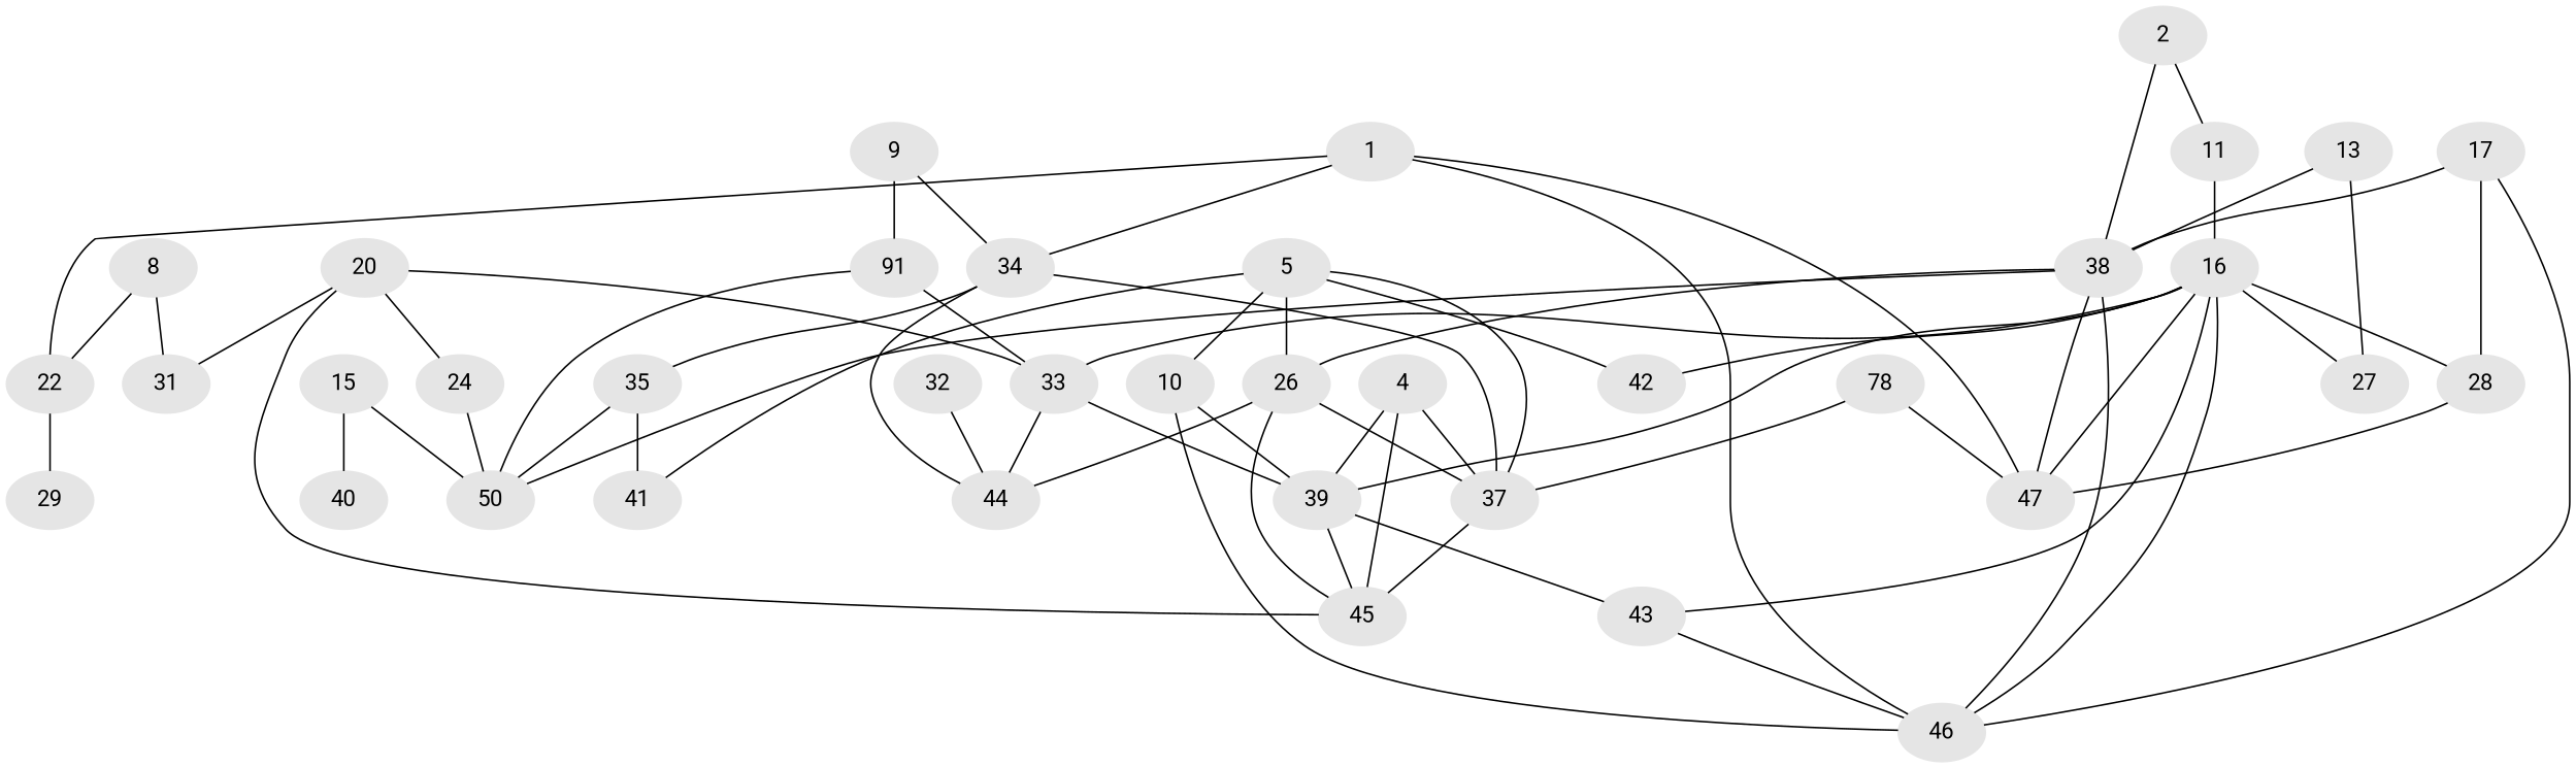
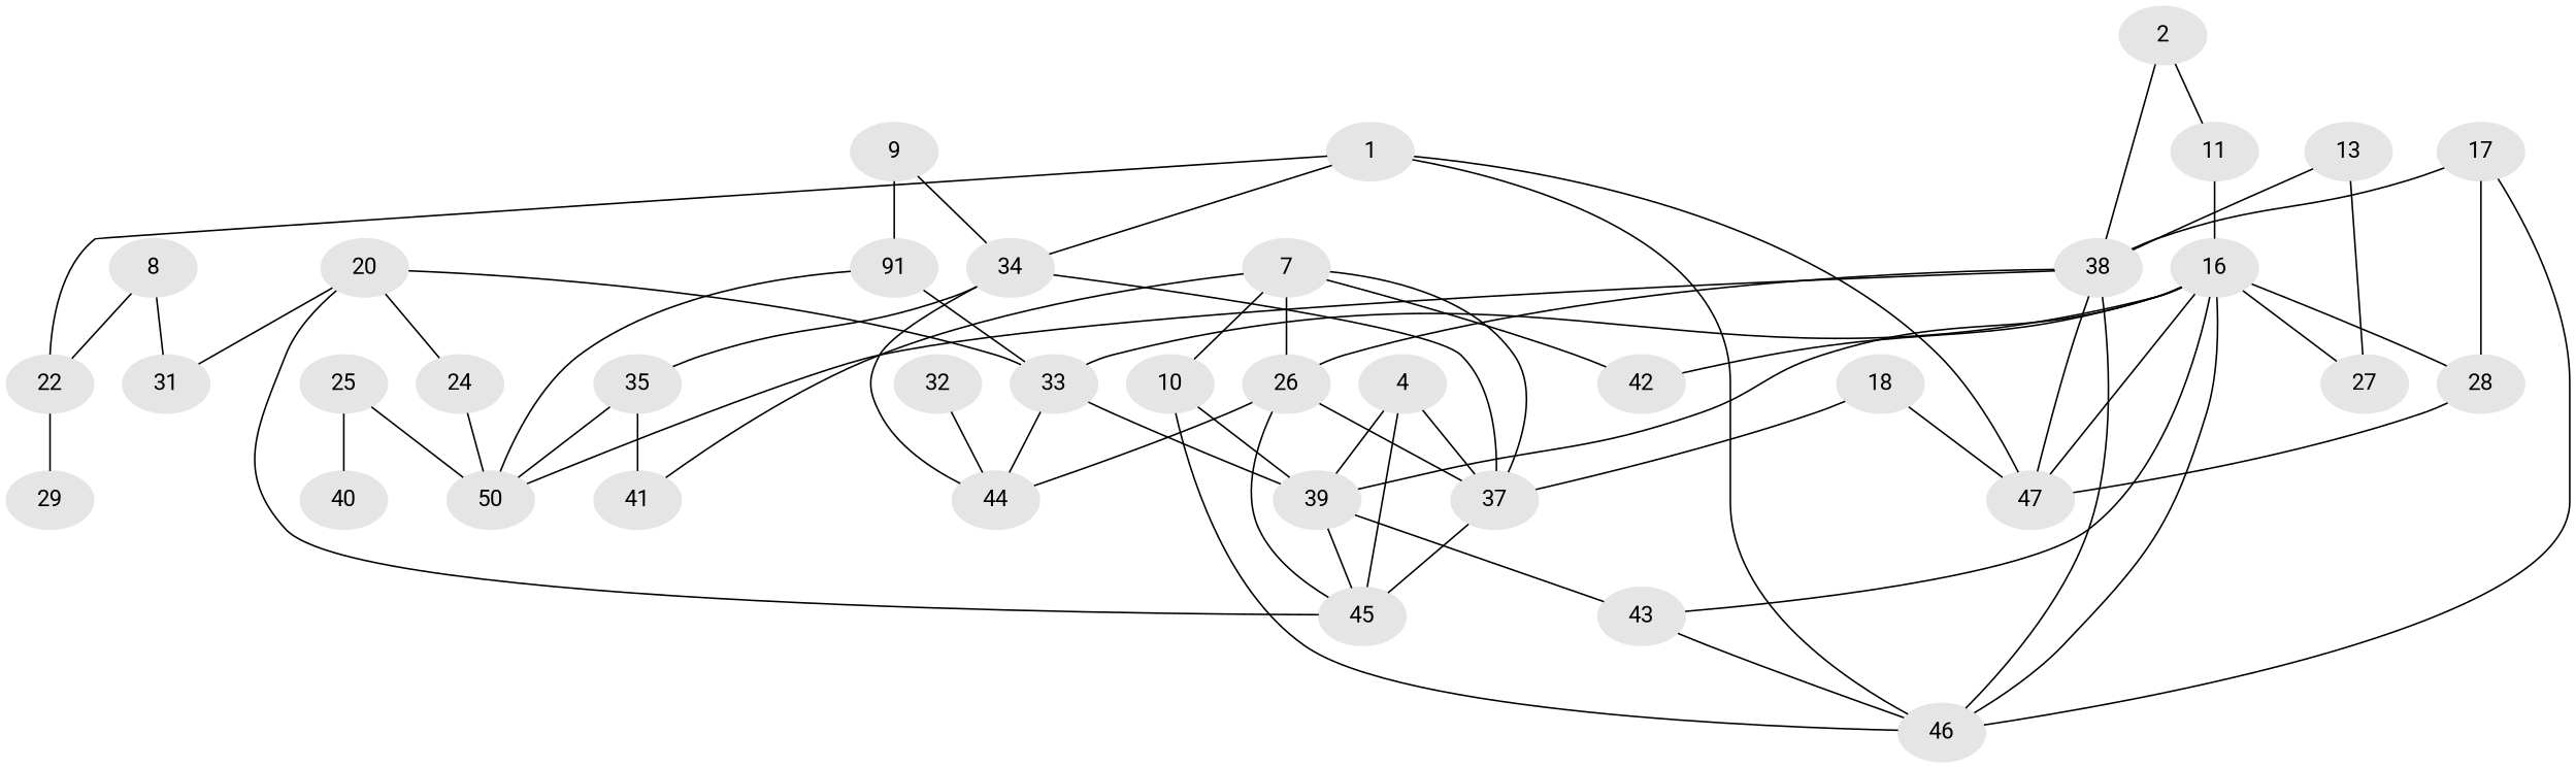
  graph {
    fontname=Roboto
    node [color=gray90 fontname=Roboto style=filled]
    edge [fontname=Roboto weight=1.0]
    1
    22
    34
    47
    46
    29
    37
    44
    35
    2
    11
    38
    16
    26
    50
    4
    39
    45
    43
-   7 [label=5]
+   7
    10
    41
    42
    8
    31
    9
    n27 [label=91]
    33
    27
    28
    13
-   15
+   15 [label=25]
    40
    17
-   18 [label=78]
+   18
    20
    24
    32
    1 -- 22
    1 -- 34
    1 -- 47
    1 -- 46
    22 -- 29
    34 -- 37
    34 -- 44
    34 -- 35
    37 -- 45
    35 -- 50
    35 -- 41 [weight=2.0]
    2 -- 11
    2 -- 38
    11 -- 16 [weight=2.0]
    38 -- 47
    38 -- 46
    38 -- 26
    38 -- 50
    16 -- 47
    16 -- 46
    16 -- 39
    16 -- 43 [weight=2.0]
    16 -- 42
    16 -- 33
    16 -- 27
    16 -- 28
    26 -- 37
    26 -- 44
    26 -- 45
    4 -- 37
    4 -- 39
    4 -- 45 [weight=2.0]
    39 -- 45
    39 -- 43
    43 -- 46
    7 -- 37
    7 -- 26
    7 -- 10
    7 -- 41
    7 -- 42
    10 -- 46
    10 -- 39
    8 -- 22
    8 -- 31
    9 -- 34
    9 -- n27
    n27 -- 50
    n27 -- 33
    33 -- 44
    33 -- 39
    28 -- 47
    13 -- 38
    13 -- 27
    15 -- 50
    15 -- 40
    17 -- 46
    17 -- 38
    17 -- 28
    18 -- 47
    18 -- 37
    20 -- 45
    20 -- 31
    20 -- 33
    20 -- 24
    24 -- 50 [weight=2.0]
    32 -- 44
  }
